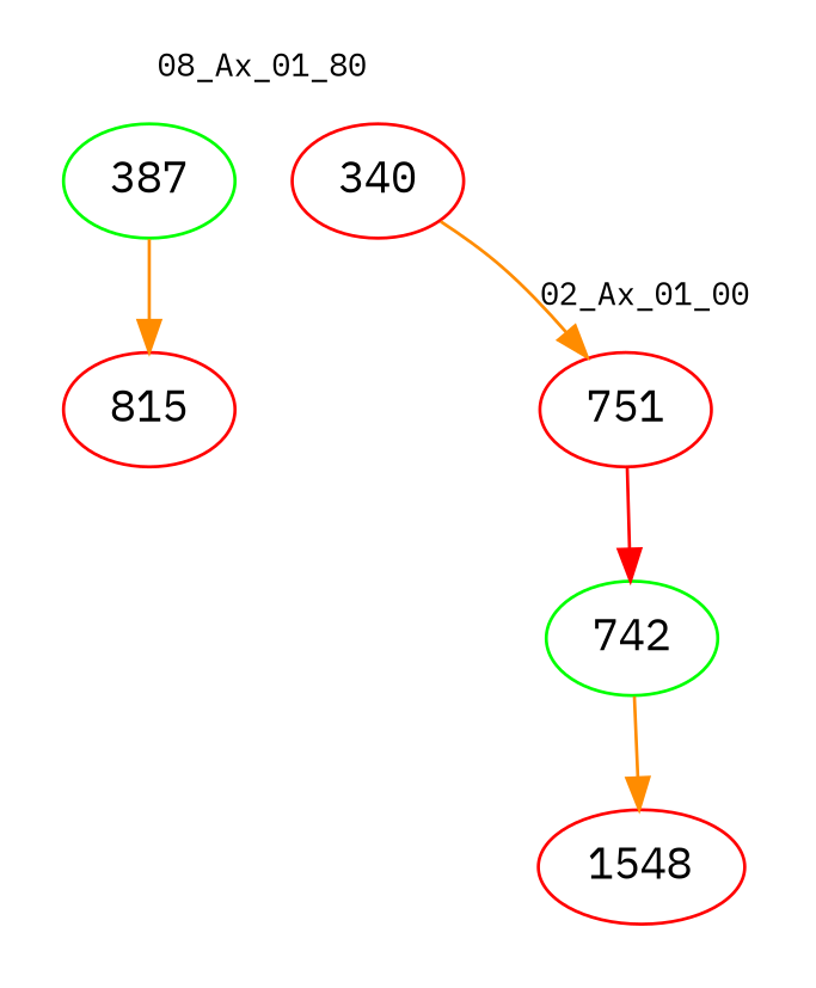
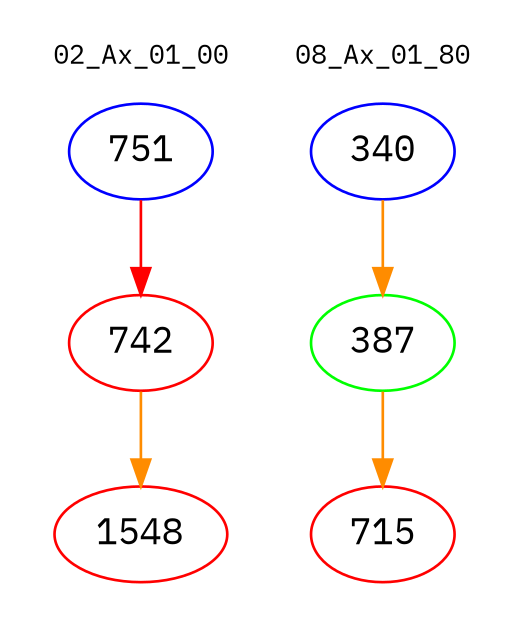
  digraph {
    fontname="IBM Plex Mono"
    node [color=blue fontname="IBM Plex Mono"]
    edge [color=darkorange fontname="IBM Plex Mono"]
-   n1 [color=red label=751]
-   n2 [color=green label=742]
+   n1 [label=751]
+   n2 [color=red label=742]
    n3 [color=red label=1548]
-   n4 [color=red label=340]
+   n4 [label=340]
    n5 [color=green label=387]
-   n6 [color=red label=815]
+   n6 [color=red label=715]
    subgraph cluster_1 {
      color=white
      fontsize=10
      label="02_Ax_01_00"
      n1
      n2
      n3
    }
    subgraph cluster_2 {
      color=white
      fontsize=10
      label="08_Ax_01_80"
      n4
      n5
      n6
    }
    n1 -> n2 [color=red]
    n2 -> n3
-   n4 -> n1
+   n4 -> n5
    n5 -> n6
  }
